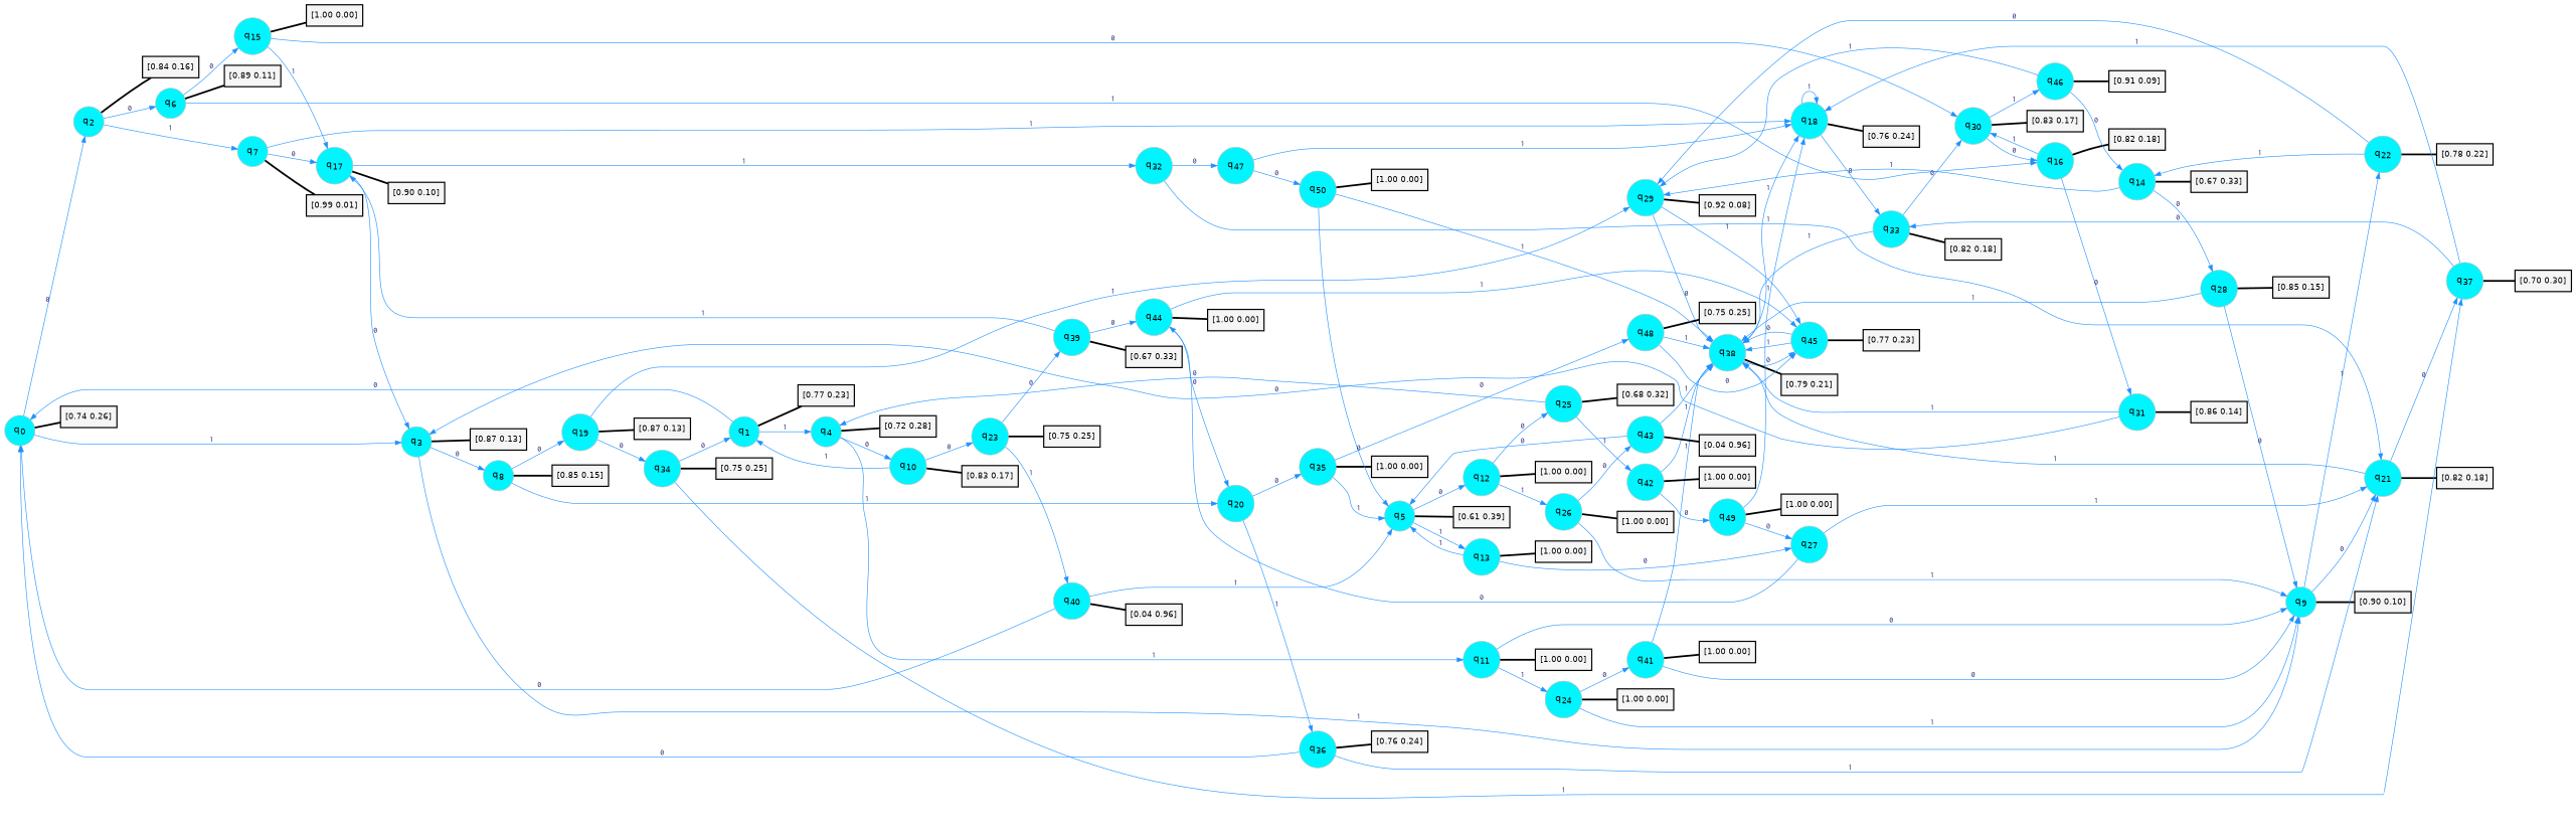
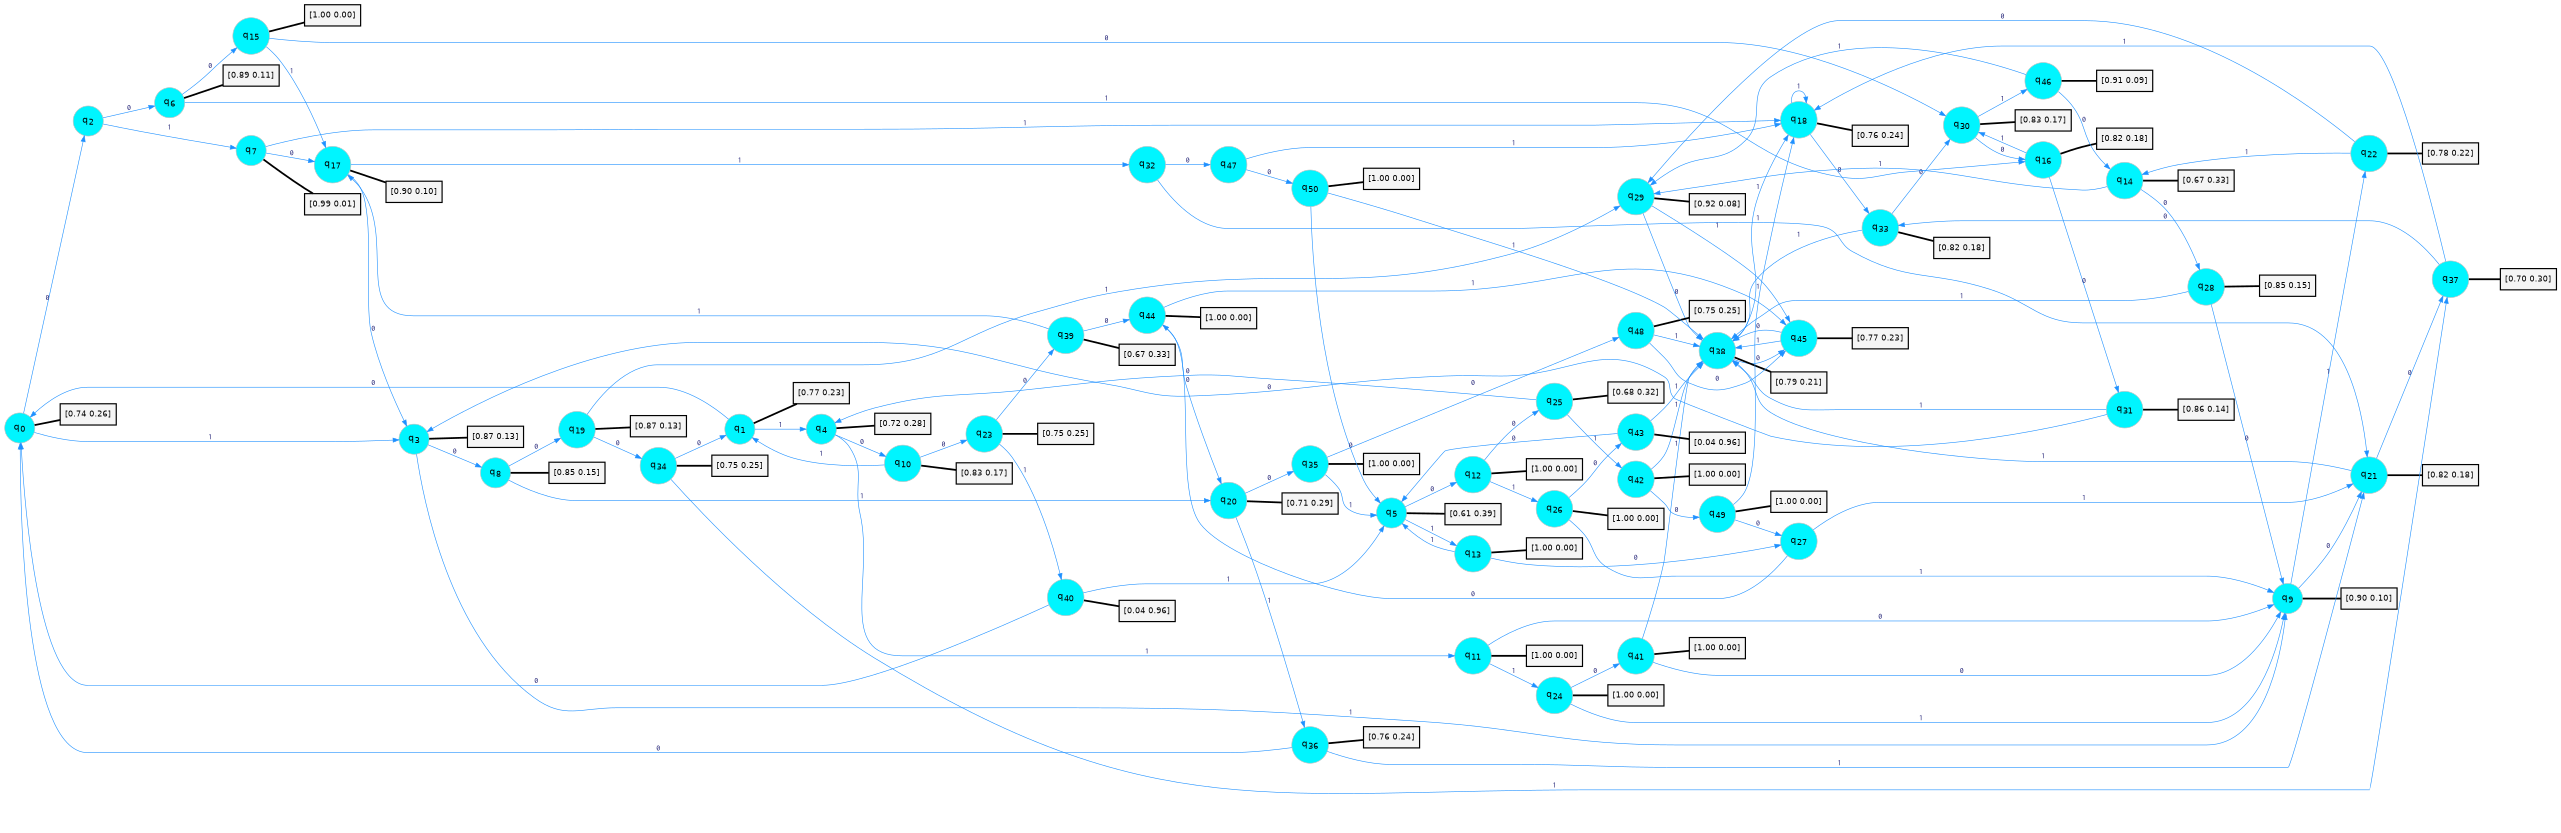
  digraph {
    rankdir=LR
    node [color=gray fillcolor=turquoise1 fontcolor=black fontname=Helvetica fontsize=16 fontweight=bold shape=circle style=filled]
    edge [arrowsize=1 color=dodgerblue1 fontcolor=midnightblue fontname=courier fontweight=bold penwidth=1 style=solid weight=20]
    n1 [label=<q<SUB>0</SUB>>]
    n2 [label=<q<SUB>2</SUB>>]
    n3 [label=<q<SUB>3</SUB>>]
    n4 [color=black fillcolor=whitesmoke fontsize=14 label="[0.74 0.26]" penwidth=2 shape=box]
    n5 [label=<q<SUB>6</SUB>>]
    n6 [label=<q<SUB>7</SUB>>]
-   n7 [color=black fillcolor=whitesmoke fontsize=14 label="[0.84 0.16]" penwidth=2 shape=box]
    n8 [label=<q<SUB>8</SUB>>]
    n9 [label=<q<SUB>9</SUB>>]
    n10 [color=black fillcolor=whitesmoke fontsize=14 label="[0.87 0.13]" penwidth=2 shape=box]
    n11 [label=<q<SUB>1</SUB>>]
    n12 [label=<q<SUB>4</SUB>>]
    n13 [color=black fillcolor=whitesmoke fontsize=14 label="[0.77 0.23]" penwidth=2 shape=box]
    n14 [label=<q<SUB>10</SUB>>]
    n15 [label=<q<SUB>11</SUB>>]
    n16 [color=black fillcolor=whitesmoke fontsize=14 label="[0.72 0.28]" penwidth=2 shape=box]
    n17 [label=<q<SUB>15</SUB>>]
    n18 [label=<q<SUB>16</SUB>>]
    n19 [color=black fillcolor=whitesmoke fontsize=14 label="[0.89 0.11]" penwidth=2 shape=box]
    n20 [label=<q<SUB>17</SUB>>]
    n21 [label=<q<SUB>18</SUB>>]
    n22 [color=black fillcolor=whitesmoke fontsize=14 label="[0.99 0.01]" penwidth=2 shape=box]
    n23 [label=<q<SUB>19</SUB>>]
    n24 [label=<q<SUB>20</SUB>>]
    n25 [color=black fillcolor=whitesmoke fontsize=14 label="[0.85 0.15]" penwidth=2 shape=box]
    n26 [label=<q<SUB>21</SUB>>]
    n27 [label=<q<SUB>22</SUB>>]
    n28 [color=black fillcolor=whitesmoke fontsize=14 label="[0.90 0.10]" penwidth=2 shape=box]
    n29 [label=<q<SUB>23</SUB>>]
    n30 [color=black fillcolor=whitesmoke fontsize=14 label="[0.83 0.17]" penwidth=2 shape=box]
    n31 [label=<q<SUB>24</SUB>>]
    n32 [color=black fillcolor=whitesmoke fontsize=14 label="[1.00 0.00]" penwidth=2 shape=box]
    n33 [label=<q<SUB>5</SUB>>]
    n34 [label=<q<SUB>12</SUB>>]
    n35 [label=<q<SUB>13</SUB>>]
    n36 [color=black fillcolor=whitesmoke fontsize=14 label="[0.61 0.39]" penwidth=2 shape=box]
    n37 [label=<q<SUB>25</SUB>>]
    n38 [label=<q<SUB>26</SUB>>]
    n39 [color=black fillcolor=whitesmoke fontsize=14 label="[1.00 0.00]" penwidth=2 shape=box]
    n40 [label=<q<SUB>27</SUB>>]
    n41 [color=black fillcolor=whitesmoke fontsize=14 label="[1.00 0.00]" penwidth=2 shape=box]
    n42 [label=<q<SUB>30</SUB>>]
    n43 [color=black fillcolor=whitesmoke fontsize=14 label="[1.00 0.00]" penwidth=2 shape=box]
    n44 [label=<q<SUB>31</SUB>>]
    n45 [color=black fillcolor=whitesmoke fontsize=14 label="[0.82 0.18]" penwidth=2 shape=box]
    n46 [label=<q<SUB>32</SUB>>]
    n47 [color=black fillcolor=whitesmoke fontsize=14 label="[0.90 0.10]" penwidth=2 shape=box]
    n48 [label=<q<SUB>33</SUB>>]
    n49 [color=black fillcolor=whitesmoke fontsize=14 label="[0.76 0.24]" penwidth=2 shape=box]
    n50 [label=<q<SUB>29</SUB>>]
    n51 [label=<q<SUB>34</SUB>>]
    n52 [color=black fillcolor=whitesmoke fontsize=14 label="[0.87 0.13]" penwidth=2 shape=box]
    n53 [label=<q<SUB>35</SUB>>]
    n54 [label=<q<SUB>36</SUB>>]
+   n55 [color=black fillcolor=whitesmoke fontsize=14 label="[0.71 0.29]" penwidth=2 shape=box]
    n56 [label=<q<SUB>37</SUB>>]
    n57 [label=<q<SUB>38</SUB>>]
    n58 [color=black fillcolor=whitesmoke fontsize=14 label="[0.82 0.18]" penwidth=2 shape=box]
    n59 [label=<q<SUB>14</SUB>>]
    n60 [color=black fillcolor=whitesmoke fontsize=14 label="[0.78 0.22]" penwidth=2 shape=box]
    n61 [label=<q<SUB>39</SUB>>]
    n62 [label=<q<SUB>40</SUB>>]
    n63 [color=black fillcolor=whitesmoke fontsize=14 label="[0.75 0.25]" penwidth=2 shape=box]
    n64 [label=<q<SUB>41</SUB>>]
    n65 [color=black fillcolor=whitesmoke fontsize=14 label="[1.00 0.00]" penwidth=2 shape=box]
    n66 [label=<q<SUB>42</SUB>>]
    n67 [color=black fillcolor=whitesmoke fontsize=14 label="[0.68 0.32]" penwidth=2 shape=box]
    n68 [label=<q<SUB>43</SUB>>]
    n69 [color=black fillcolor=whitesmoke fontsize=14 label="[1.00 0.00]" penwidth=2 shape=box]
    n70 [label=<q<SUB>44</SUB>>]
    n71 [label=<q<SUB>28</SUB>>]
    n72 [color=black fillcolor=whitesmoke fontsize=14 label="[0.67 0.33]" penwidth=2 shape=box]
    n73 [color=black fillcolor=whitesmoke fontsize=14 label="[0.85 0.15]" penwidth=2 shape=box]
    n74 [label=<q<SUB>45</SUB>>]
    n75 [color=black fillcolor=whitesmoke fontsize=14 label="[0.92 0.08]" penwidth=2 shape=box]
    n76 [label=<q<SUB>46</SUB>>]
    n77 [color=black fillcolor=whitesmoke fontsize=14 label="[0.83 0.17]" penwidth=2 shape=box]
    n78 [color=black fillcolor=whitesmoke fontsize=14 label="[0.86 0.14]" penwidth=2 shape=box]
    n79 [label=<q<SUB>47</SUB>>]
    n80 [color=black fillcolor=whitesmoke fontsize=14 label="[0.82 0.18]" penwidth=2 shape=box]
    n81 [color=black fillcolor=whitesmoke fontsize=14 label="[0.75 0.25]" penwidth=2 shape=box]
    n82 [label=<q<SUB>48</SUB>>]
    n83 [color=black fillcolor=whitesmoke fontsize=14 label="[1.00 0.00]" penwidth=2 shape=box]
    n84 [color=black fillcolor=whitesmoke fontsize=14 label="[0.76 0.24]" penwidth=2 shape=box]
    n85 [color=black fillcolor=whitesmoke fontsize=14 label="[0.70 0.30]" penwidth=2 shape=box]
    n86 [color=black fillcolor=whitesmoke fontsize=14 label="[0.79 0.21]" penwidth=2 shape=box]
    n87 [color=black fillcolor=whitesmoke fontsize=14 label="[0.67 0.33]" penwidth=2 shape=box]
    n88 [color=black fillcolor=whitesmoke fontsize=14 label="[0.04 0.96]" penwidth=2 shape=box]
    n89 [color=black fillcolor=whitesmoke fontsize=14 label="[1.00 0.00]" penwidth=2 shape=box]
    n90 [label=<q<SUB>49</SUB>>]
    n91 [color=black fillcolor=whitesmoke fontsize=14 label="[1.00 0.00]" penwidth=2 shape=box]
    n92 [color=black fillcolor=whitesmoke fontsize=14 label="[0.04 0.96]" penwidth=2 shape=box]
    n93 [color=black fillcolor=whitesmoke fontsize=14 label="[1.00 0.00]" penwidth=2 shape=box]
    n94 [color=black fillcolor=whitesmoke fontsize=14 label="[0.77 0.23]" penwidth=2 shape=box]
    n95 [color=black fillcolor=whitesmoke fontsize=14 label="[0.91 0.09]" penwidth=2 shape=box]
    n96 [label=<q<SUB>50</SUB>>]
    n97 [color=black fillcolor=whitesmoke fontsize=14 label="[0.75 0.25]" penwidth=2 shape=box]
    n98 [color=black fillcolor=whitesmoke fontsize=14 label="[1.00 0.00]" penwidth=2 shape=box]
    n99 [color=black fillcolor=whitesmoke fontsize=14 label="[1.00 0.00]" penwidth=2 shape=box]
    n1 -> n2 [label=0]
    n1 -> n3 [label=1]
    n1 -> n4 [arrowhead=none color=black penwidth=3]
    n2 -> n5 [label=0]
    n2 -> n6 [label=1]
-   n2 -> n7 [arrowhead=none color=black penwidth=3]
    n3 -> n8 [label=0]
    n3 -> n9 [label=1]
    n3 -> n10 [arrowhead=none color=black penwidth=3]
    n5 -> n17 [label=0]
    n5 -> n18 [label=1]
    n5 -> n19 [arrowhead=none color=black penwidth=3]
    n6 -> n20 [label=0]
    n6 -> n21 [label=1]
    n6 -> n22 [arrowhead=none color=black penwidth=3]
    n8 -> n23 [label=0]
    n8 -> n24 [label=1]
    n8 -> n25 [arrowhead=none color=black penwidth=3]
    n9 -> n26 [label=0]
    n9 -> n27 [label=1]
    n9 -> n28 [arrowhead=none color=black penwidth=3]
    n11 -> n1 [label=0]
    n11 -> n12 [label=1]
    n11 -> n13 [arrowhead=none color=black penwidth=3]
    n12 -> n14 [label=0]
    n12 -> n15 [label=1]
    n12 -> n16 [arrowhead=none color=black penwidth=3]
    n14 -> n11 [label=1]
    n14 -> n29 [label=0]
    n14 -> n30 [arrowhead=none color=black penwidth=3]
    n15 -> n9 [label=0]
    n15 -> n31 [label=1]
    n15 -> n32 [arrowhead=none color=black penwidth=3]
    n17 -> n20 [label=1]
    n17 -> n42 [label=0]
    n17 -> n43 [arrowhead=none color=black penwidth=3]
    n18 -> n42 [label=1]
    n18 -> n44 [label=0]
    n18 -> n45 [arrowhead=none color=black penwidth=3]
    n20 -> n3 [label=0]
    n20 -> n46 [label=1]
    n20 -> n47 [arrowhead=none color=black penwidth=3]
    n21 -> n21 [label=1]
    n21 -> n48 [label=0]
    n21 -> n49 [arrowhead=none color=black penwidth=3]
    n23 -> n50 [label=1]
    n23 -> n51 [label=0]
    n23 -> n52 [arrowhead=none color=black penwidth=3]
    n24 -> n53 [label=0]
    n24 -> n54 [label=1]
+   n24 -> n55 [arrowhead=none color=black penwidth=3]
    n26 -> n56 [label=0]
    n26 -> n57 [label=1]
    n26 -> n58 [arrowhead=none color=black penwidth=3]
    n27 -> n50 [label=0]
    n27 -> n59 [label=1]
    n27 -> n60 [arrowhead=none color=black penwidth=3]
    n29 -> n61 [label=0]
    n29 -> n62 [label=1]
    n29 -> n63 [arrowhead=none color=black penwidth=3]
    n31 -> n9 [label=1]
    n31 -> n64 [label=0]
    n31 -> n65 [arrowhead=none color=black penwidth=3]
    n33 -> n34 [label=0]
    n33 -> n35 [label=1]
    n33 -> n36 [arrowhead=none color=black penwidth=3]
    n34 -> n37 [label=0]
    n34 -> n38 [label=1]
    n34 -> n39 [arrowhead=none color=black penwidth=3]
    n35 -> n33 [label=1]
    n35 -> n40 [label=0]
    n35 -> n41 [arrowhead=none color=black penwidth=3]
    n37 -> n12 [label=0]
    n37 -> n66 [label=1]
    n37 -> n67 [arrowhead=none color=black penwidth=3]
    n38 -> n9 [label=1]
    n38 -> n68 [label=0]
    n38 -> n69 [arrowhead=none color=black penwidth=3]
    n40 -> n26 [label=1]
    n40 -> n70 [label=0]
    n42 -> n18 [label=0]
    n42 -> n76 [label=1]
    n42 -> n77 [arrowhead=none color=black penwidth=3]
    n44 -> n3 [label=0]
    n44 -> n57 [label=1]
    n44 -> n78 [arrowhead=none color=black penwidth=3]
    n46 -> n26 [label=1]
    n46 -> n79 [label=0]
    n48 -> n42 [label=0]
    n48 -> n57 [label=1]
    n48 -> n80 [arrowhead=none color=black penwidth=3]
    n50 -> n57 [label=0]
    n50 -> n74 [label=1]
    n50 -> n75 [arrowhead=none color=black penwidth=3]
    n51 -> n11 [label=0]
    n51 -> n56 [label=1]
    n51 -> n81 [arrowhead=none color=black penwidth=3]
    n53 -> n33 [label=1]
    n53 -> n82 [label=0]
    n53 -> n83 [arrowhead=none color=black penwidth=3]
    n54 -> n1 [label=0]
    n54 -> n26 [label=1]
    n54 -> n84 [arrowhead=none color=black penwidth=3]
    n56 -> n21 [label=1]
    n56 -> n48 [label=0]
    n56 -> n85 [arrowhead=none color=black penwidth=3]
    n57 -> n21 [label=1]
    n57 -> n74 [label=0]
    n57 -> n86 [arrowhead=none color=black penwidth=3]
    n59 -> n50 [label=1]
    n59 -> n71 [label=0]
    n59 -> n72 [arrowhead=none color=black penwidth=3]
    n61 -> n20 [label=1]
    n61 -> n70 [label=0]
    n61 -> n87 [arrowhead=none color=black penwidth=3]
    n62 -> n1 [label=0]
    n62 -> n33 [label=1]
    n62 -> n88 [arrowhead=none color=black penwidth=3]
    n64 -> n9 [label=0]
    n64 -> n57 [label=1]
    n64 -> n89 [arrowhead=none color=black penwidth=3]
    n66 -> n57 [label=1]
    n66 -> n90 [label=0]
    n66 -> n91 [arrowhead=none color=black penwidth=3]
    n68 -> n33 [label=0]
    n68 -> n57 [label=1]
    n68 -> n92 [arrowhead=none color=black penwidth=3]
    n70 -> n24 [label=0]
    n70 -> n74 [label=1]
    n70 -> n93 [arrowhead=none color=black penwidth=3]
    n71 -> n9 [label=0]
    n71 -> n57 [label=1]
    n71 -> n73 [arrowhead=none color=black penwidth=3]
    n74 -> n57 [label=0]
    n74 -> n57 [label=1]
    n74 -> n94 [arrowhead=none color=black penwidth=3]
    n76 -> n50 [label=1]
    n76 -> n59 [label=0]
    n76 -> n95 [arrowhead=none color=black penwidth=3]
    n79 -> n21 [label=1]
    n79 -> n96 [label=0]
    n82 -> n57 [label=1]
    n82 -> n74 [label=0]
    n82 -> n97 [arrowhead=none color=black penwidth=3]
    n90 -> n21 [label=1]
    n90 -> n40 [label=0]
    n90 -> n98 [arrowhead=none color=black penwidth=3]
    n96 -> n33 [label=0]
    n96 -> n57 [label=1]
    n96 -> n99 [arrowhead=none color=black penwidth=3]
  }
